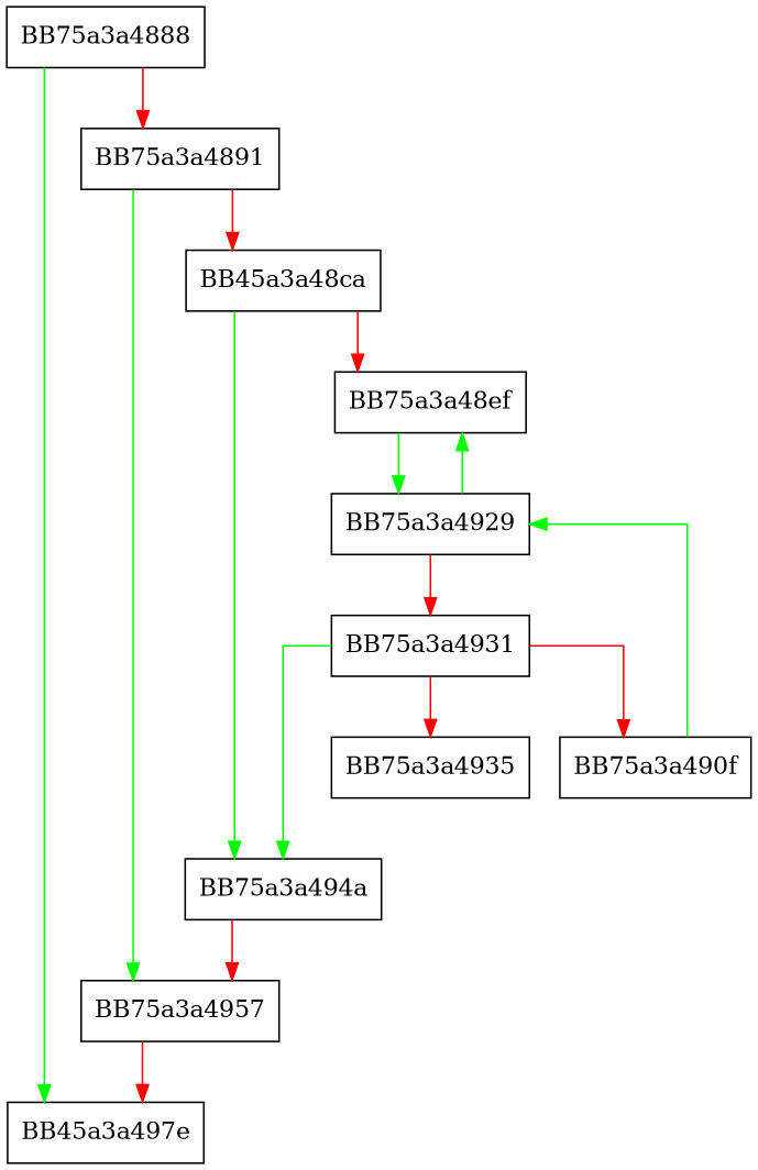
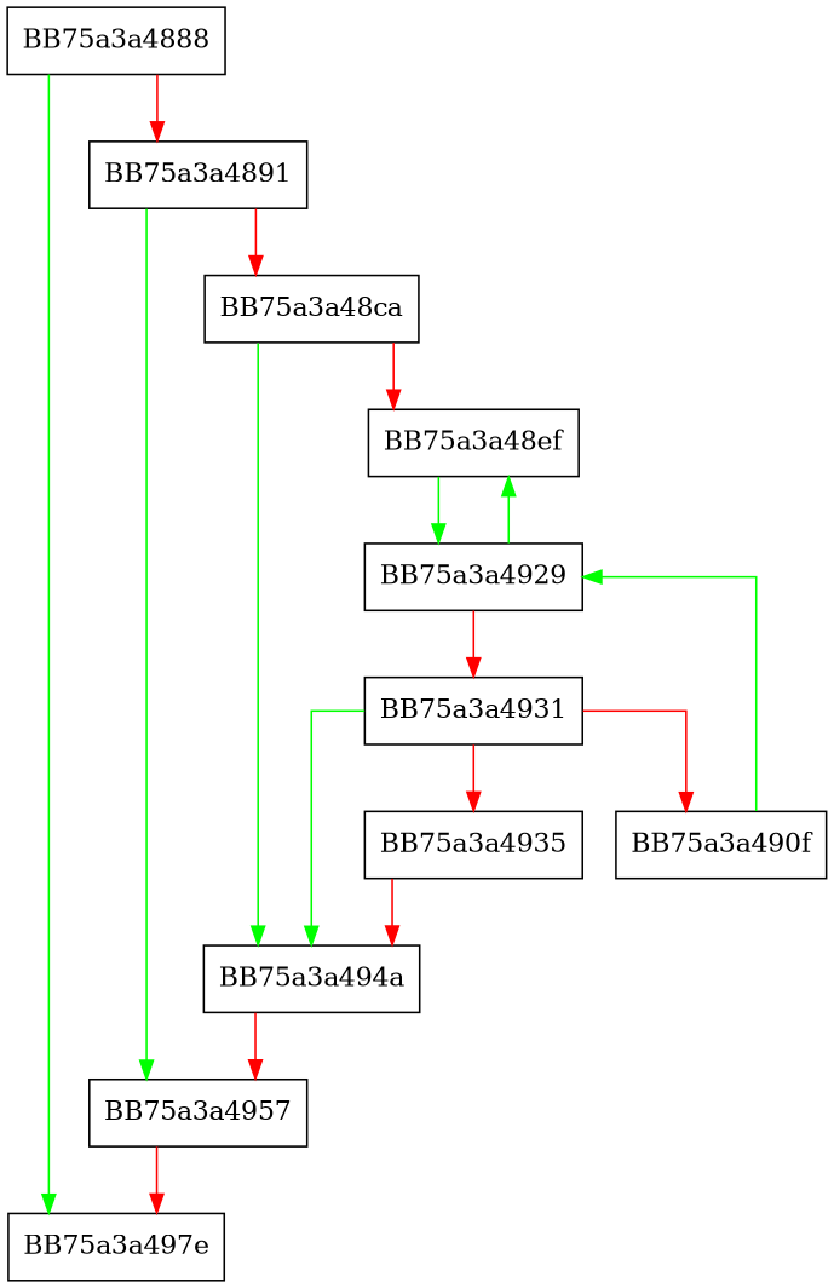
  digraph {
    splines=ortho
    node [shape=box]
    edge [color=red]
    BB75a3a4888
-   BB75a3a497e [label=BB45a3a497e]
+   BB75a3a497e
    BB75a3a4891
    BB75a3a4957
-   BB75a3a48ca [label=BB45a3a48ca]
+   BB75a3a48ca
    BB75a3a494a
    BB75a3a48ef
    BB75a3a4929
    BB75a3a4931
    BB75a3a490f
    BB75a3a4935
    BB75a3a4888 -> BB75a3a497e [color=green]
    BB75a3a4888 -> BB75a3a4891
    BB75a3a4891 -> BB75a3a4957 [color=green]
    BB75a3a4891 -> BB75a3a48ca
    BB75a3a4957 -> BB75a3a497e
    BB75a3a48ca -> BB75a3a494a [color=green]
    BB75a3a48ca -> BB75a3a48ef
    BB75a3a494a -> BB75a3a4957
    BB75a3a48ef -> BB75a3a4929 [color=green]
    BB75a3a4929 -> BB75a3a48ef [color=green]
    BB75a3a4929 -> BB75a3a4931
    BB75a3a4931 -> BB75a3a494a [color=green]
    BB75a3a4931 -> BB75a3a490f
    BB75a3a4931 -> BB75a3a4935
    BB75a3a490f -> BB75a3a4929 [color=green]
+   BB75a3a4935 -> BB75a3a494a
  }
